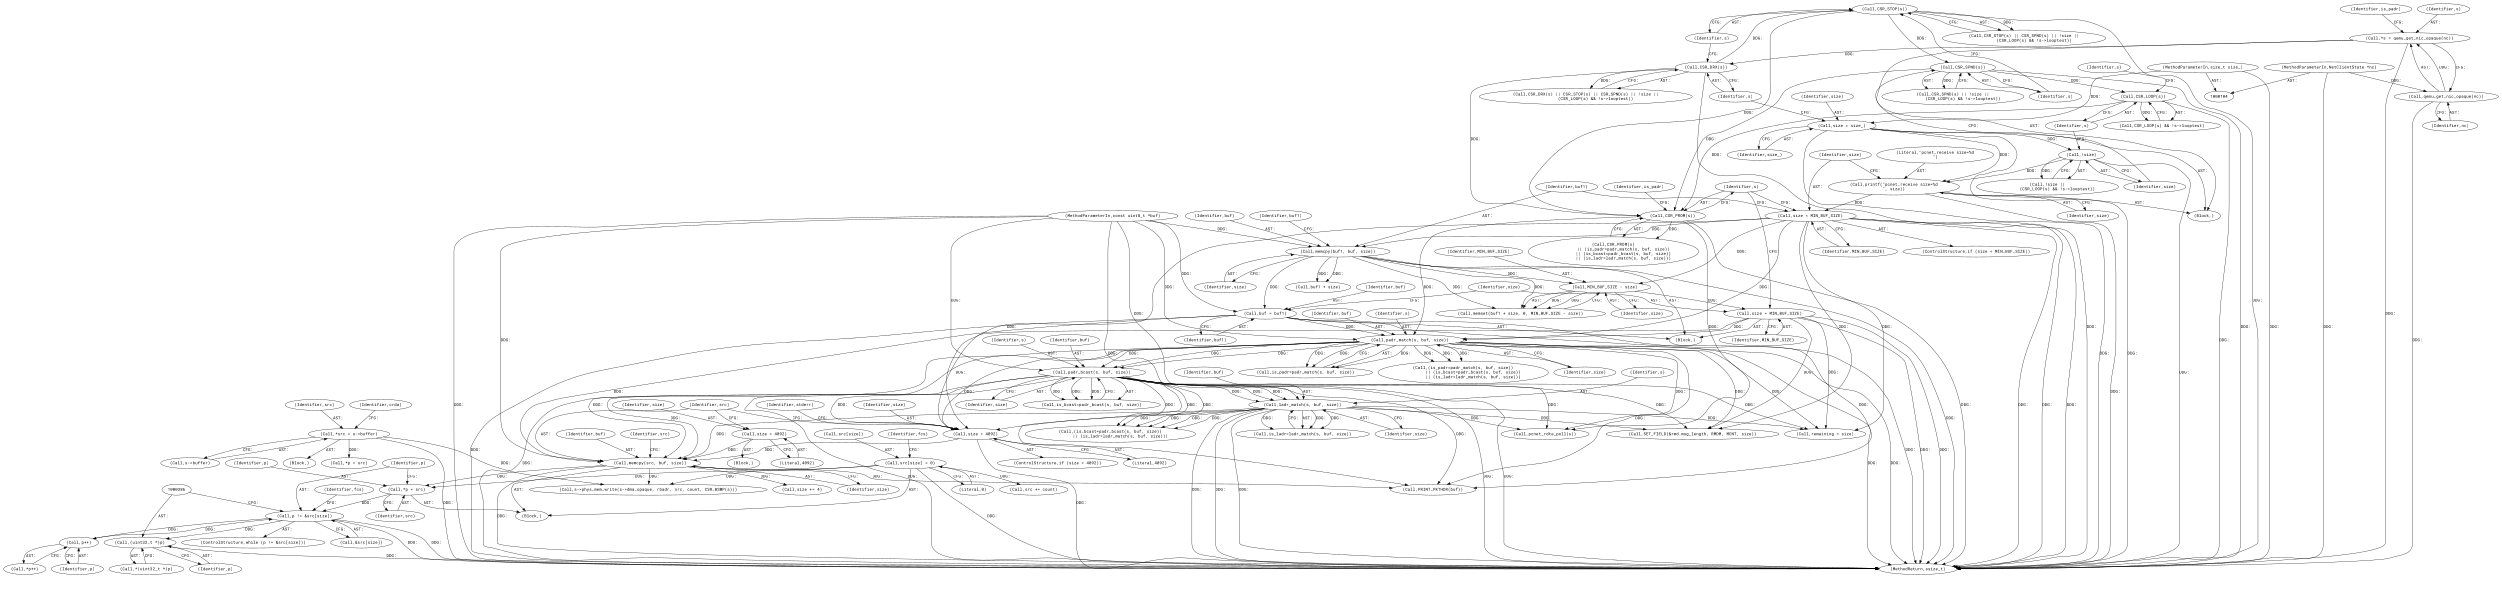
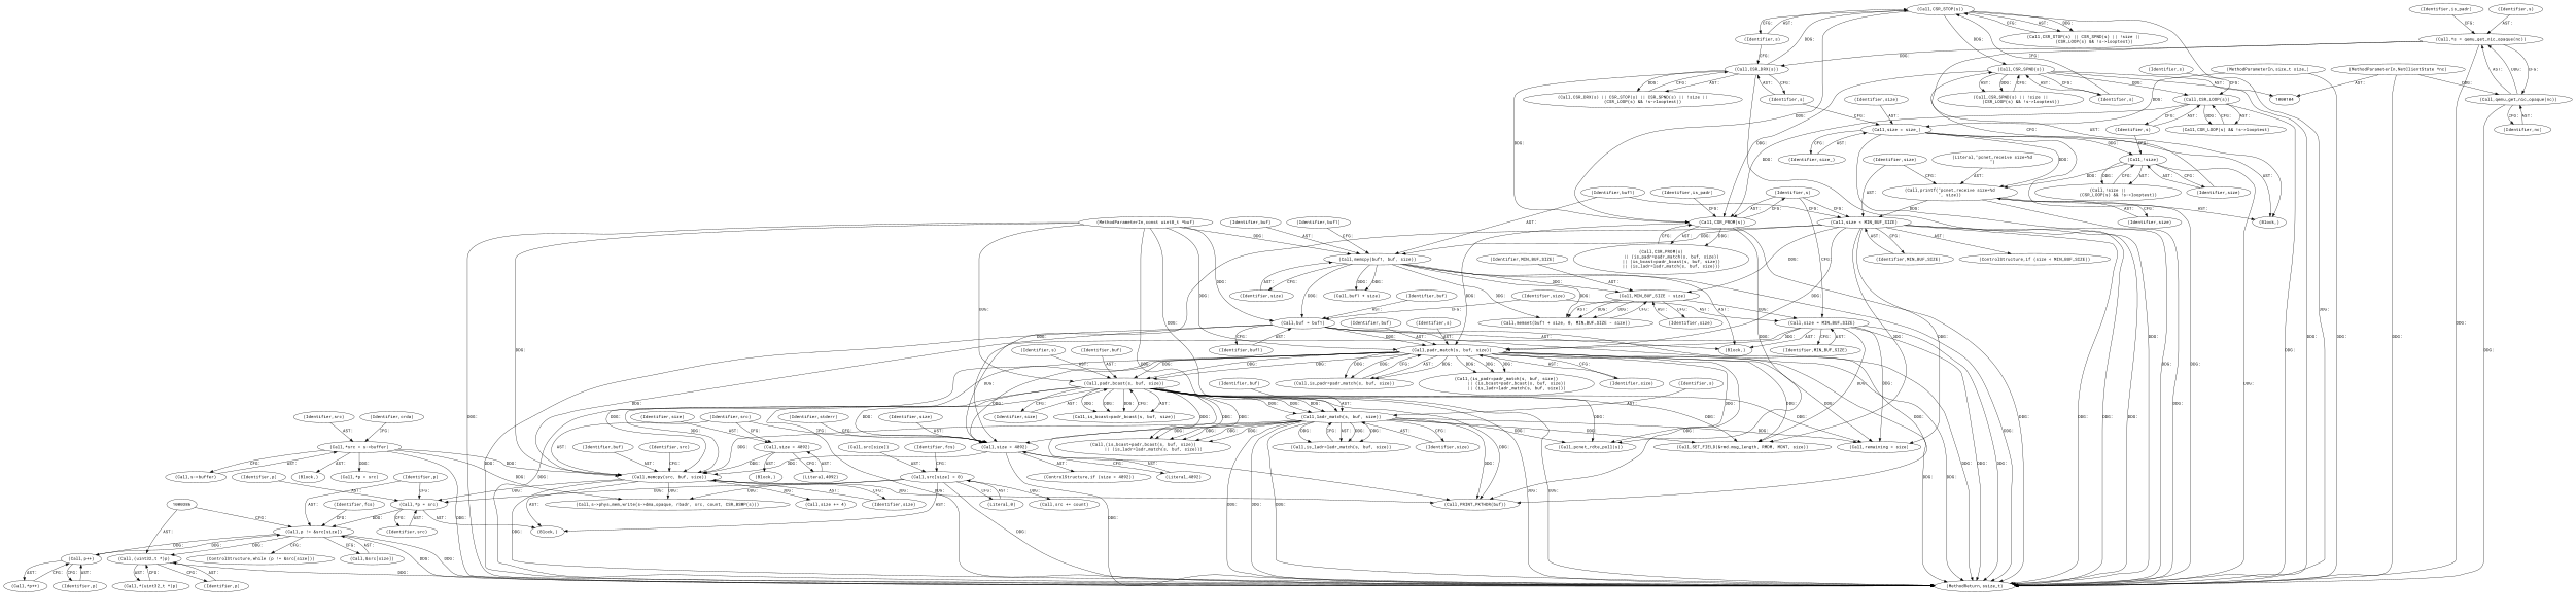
  digraph {
    fontname="Roboto Mono"
    node [fontname="Roboto Mono"]
    edge [fontname="Roboto Mono"]
    n1 [label="(Call,*p = src)"]
    n2 [label="(Call,p != &src[size])"]
    n3 [label="(Block,)"]
    n4 [label="(Identifier,src)"]
    n5 [label="(MethodReturn,ssize_t)"]
    n6 [label="(Call,p++)"]
    n7 [label="(Call,(uint32_t *)p)"]
    n8 [label="(ControlStructure,while (p != &src[size]))"]
    n9 [label="(Call,&src[size])"]
    n10 [label="(Call,memcpy(src, buf, size))"]
    n11 [label="(Identifier,size)"]
    n12 [label="(Call,PRINT_PKTHDR(buf))"]
    n13 [label="(Call,s->phys_mem_write(s->dma_opaque, rbadr, src, count, CSR_BSWP(s)))"]
    n14 [label="(Call,size += 4)"]
    n15 [label="(Call,*src = s->buffer)"]
    n16 [label="(Call,*p = src)"]
    n17 [label="(Call,s->buffer)"]
    n18 [label="(Block,)"]
    n19 [label="(Call,padr_match(s, buf, size))"]
    n20 [label="(Call,padr_bcast(s, buf, size))"]
    n21 [label="(Call,size > 4092)"]
    n22 [label="(Call,is_padr=padr_match(s, buf, size))"]
    n23 [label="(Call,(is_padr=padr_match(s, buf, size))\n        || (is_bcast=padr_bcast(s, buf, size))\n        || (is_ladr=ladr_match(s, buf, size)))"]
    n24 [label="(Call,SET_FIELD(&rmd.msg_length, RMDM, MCNT, size))"]
    n25 [label="(Call,pcnet_rdte_poll(s))"]
    n26 [label="(Call,remaining = size)"]
    n27 [label="(Identifier,size)"]
    n28 [label="(Call,ladr_match(s, buf, size))"]
    n29 [label="(Call,(is_bcast=padr_bcast(s, buf, size))\n        || (is_ladr=ladr_match(s, buf, size)))"]
    n30 [label="(Identifier,size)"]
    n31 [label="(Call,is_bcast=padr_bcast(s, buf, size))"]
    n32 [label="(ControlStructure,if (size > 4092))"]
    n33 [label="(Literal,4092)"]
    n34 [label="(Call,CSR_PROM(s))"]
    n35 [label="(Call,CSR_PROM(s)\n        || (is_padr=padr_match(s, buf, size))\n        || (is_bcast=padr_bcast(s, buf, size))\n        || (is_ladr=ladr_match(s, buf, size)))"]
    n36 [label="(Identifier,s)"]
    n37 [label="(Call,size < MIN_BUF_SIZE)"]
    n38 [label="(Call,size = MIN_BUF_SIZE)"]
    n39 [label="(Call,CSR_STOP(s))"]
    n40 [label="(Call,CSR_SPND(s))"]
    n41 [label="(Call,CSR_STOP(s) || CSR_SPND(s) || !size ||\n        (CSR_LOOP(s) && !s->looptest))"]
    n42 [label="(Identifier,s)"]
    n43 [label="(Call,CSR_LOOP(s))"]
    n44 [label="(Call,CSR_SPND(s) || !size ||\n        (CSR_LOOP(s) && !s->looptest))"]
    n45 [label="(Identifier,s)"]
    n46 [label="(Call,CSR_DRX(s))"]
    n47 [label="(Call,CSR_DRX(s) || CSR_STOP(s) || CSR_SPND(s) || !size ||\n        (CSR_LOOP(s) && !s->looptest))"]
    n48 [label="(Identifier,s)"]
    n49 [label="(Call,size = size_)"]
    n50 [label="(Call,*s = qemu_get_nic_opaque(nc))"]
    n51 [label="(Call,qemu_get_nic_opaque(nc))"]
    n52 [label="(Block,)"]
    n53 [label="(Identifier,nc)"]
    n54 [label="(MethodParameterIn,NetClientState *nc)"]
    1000104
    n56 [label="(Identifier,s)"]
    n57 [label="(Call,CSR_LOOP(s) && !s->looptest)"]
    n58 [label="(Call,!size)"]
    n59 [label="(Call,buf = buf1)"]
    n60 [label="(Identifier,buf1)"]
    n61 [label="(Block,)"]
    n62 [label="(Call,memcpy(buf1, buf, size))"]
    n63 [label="(Call,MIN_BUF_SIZE - size)"]
    n64 [label="(Call,memset(buf1 + size, 0, MIN_BUF_SIZE - size))"]
    n65 [label="(Call,buf1 + size)"]
    n66 [label="(Identifier,size)"]
    n67 [label="(Identifier,size)"]
    n68 [label="(MethodParameterIn,const uint8_t *buf)"]
    n69 [label="(Call,is_ladr=ladr_match(s, buf, size))"]
    n70 [label="(Identifier,size)"]
    n71 [label="(Identifier,MIN_BUF_SIZE)"]
    n72 [label="(ControlStructure,if (size < MIN_BUF_SIZE))"]
    n73 [label="(Call,printf(\"pcnet_receive size=%d\n\", size))"]
    n74 [label="(Identifier,size)"]
    n75 [label="(Identifier,size_)"]
    n76 [label="(Identifier,size)"]
    n77 [label="(Call,!size ||\n        (CSR_LOOP(s) && !s->looptest))"]
    n78 [label="(MethodParameterIn,size_t size_)"]
    n79 [label="(Identifier,MIN_BUF_SIZE)"]
    n80 [label="(Call,size = 4092)"]
    n81 [label="(Block,)"]
    n82 [label="(Literal,4092)"]
    n83 [label="(Call,src[size] = 0)"]
    n84 [label="(Literal,0)"]
    n85 [label="(Call,src += count)"]
    n86 [label="(Identifier,p)"]
    n87 [label="(Call,*p++)"]
    n88 [label="(Call,*(uint32_t *)p)"]
    n89 [label="(Identifier,p)"]
    n90 [label="(Call,src[size])"]
    n91 [label="(Identifier,size)"]
    n92 [label="(Identifier,p)"]
    n93 [label="(Identifier,s)"]
    n94 [label="(Identifier,src)"]
    n95 [label="(Identifier,buf)"]
    n96 [label="(Identifier,size)"]
    n97 [label="(Identifier,is_padr)"]
    n98 [label="(Identifier,s)"]
    n99 [label="(Identifier,crda)"]
    n100 [label="(Identifier,size)"]
    n101 [label="(Identifier,src)"]
    n102 [label="(Identifier,size)"]
    n103 [label="(Identifier,s)"]
    n104 [label="(Identifier,buf1)"]
    n105 [label="(Identifier,fcs)"]
    n106 [label="(Literal,\"pcnet_receive size=%d\n\")"]
    n107 [label="(Identifier,size)"]
    n108 [label="(Identifier,buf)"]
    n109 [label="(Identifier,buf)"]
    n110 [label="(Identifier,stderr)"]
    n111 [label="(Identifier,fcs)"]
    n112 [label="(Identifier,s)"]
    n113 [label="(Identifier,is_padr)"]
    n114 [label="(Identifier,buf1)"]
    n115 [label="(Identifier,MIN_BUF_SIZE)"]
    n116 [label="(Identifier,buf)"]
    n117 [label="(Identifier,s)"]
    n118 [label="(Identifier,p)"]
    n119 [label="(Identifier,src)"]
    n120 [label="(Identifier,buf)"]
    n121 [label="(Identifier,buf)"]
    1000386
    n1 -> n2 [label="DDG: "]
    n1 -> n3 [label="AST: "]
    n1 -> n4 [label="CFG: "]
    n2 -> n5 [label="DDG: "]
    n2 -> n5 [label="DDG: "]
    n2 -> n6 [label="DDG: "]
    n2 -> n7 [label="DDG: "]
-   n2 -> n8 [label="AST: "]
+   n2 -> n8 [label="CFG: "]
    n2 -> n9 [label="CFG: "]
    n4 -> n1 [label="AST: "]
    n6 -> n2 [label="DDG: "]
    n6 -> n86 [label="CFG: "]
    n6 -> n87 [label="AST: "]
    n7 -> n5 [label="DDG: "]
    n7 -> n88 [label="AST: "]
    n7 -> n89 [label="CFG: "]
    n9 -> n2 [label="AST: "]
    n10 -> n1 [label="DDG: "]
    n10 -> n3 [label="AST: "]
    n10 -> n5 [label="DDG: "]
    n10 -> n11 [label="CFG: "]
    n10 -> n12 [label="DDG: "]
    n10 -> n13 [label="DDG: "]
    n10 -> n14 [label="DDG: "]
    n11 -> n10 [label="AST: "]
    n15 -> n5 [label="DDG: "]
+   n15 -> n10 [label="DDG: "]
    n15 -> n13 [label="DDG: "]
    n15 -> n16 [label="DDG: "]
    n15 -> n17 [label="CFG: "]
    n15 -> n18 [label="AST: "]
    n17 -> n15 [label="AST: "]
    n19 -> n5 [label="DDG: "]
    n19 -> n5 [label="DDG: "]
    n19 -> n5 [label="DDG: "]
    n19 -> n10 [label="DDG: "]
    n19 -> n12 [label="DDG: "]
    n19 -> n20 [label="DDG: "]
    n19 -> n20 [label="DDG: "]
    n19 -> n20 [label="DDG: "]
    n19 -> n21 [label="DDG: "]
    n19 -> n22 [label="AST: "]
    n19 -> n22 [label="DDG: "]
    n19 -> n22 [label="DDG: "]
    n19 -> n22 [label="DDG: "]
    n19 -> n23 [label="DDG: "]
    n19 -> n23 [label="DDG: "]
    n19 -> n23 [label="DDG: "]
    n19 -> n24 [label="DDG: "]
    n19 -> n25 [label="DDG: "]
    n19 -> n26 [label="DDG: "]
    n19 -> n27 [label="CFG: "]
    n20 -> n5 [label="DDG: "]
    n20 -> n5 [label="DDG: "]
    n20 -> n5 [label="DDG: "]
    n20 -> n10 [label="DDG: "]
    n20 -> n12 [label="DDG: "]
    n20 -> n21 [label="DDG: "]
    n20 -> n24 [label="DDG: "]
    n20 -> n25 [label="DDG: "]
    n20 -> n26 [label="DDG: "]
    n20 -> n28 [label="DDG: "]
    n20 -> n28 [label="DDG: "]
    n20 -> n28 [label="DDG: "]
    n20 -> n29 [label="DDG: "]
    n20 -> n29 [label="DDG: "]
    n20 -> n29 [label="DDG: "]
    n20 -> n30 [label="CFG: "]
    n20 -> n31 [label="AST: "]
    n20 -> n31 [label="DDG: "]
    n20 -> n31 [label="DDG: "]
    n20 -> n31 [label="DDG: "]
    n21 -> n5 [label="DDG: "]
    n21 -> n10 [label="DDG: "]
    n21 -> n32 [label="AST: "]
    n21 -> n33 [label="CFG: "]
    n22 -> n19 [label="CFG: "]
    n27 -> n19 [label="AST: "]
    n28 -> n5 [label="DDG: "]
    n28 -> n5 [label="DDG: "]
    n28 -> n5 [label="DDG: "]
    n28 -> n10 [label="DDG: "]
+   n28 -> n12 [label="DDG: "]
    n28 -> n21 [label="DDG: "]
    n28 -> n24 [label="DDG: "]
    n28 -> n25 [label="DDG: "]
    n28 -> n26 [label="DDG: "]
    n28 -> n29 [label="DDG: "]
    n28 -> n29 [label="DDG: "]
    n28 -> n29 [label="DDG: "]
    n28 -> n69 [label="AST: "]
    n28 -> n69 [label="DDG: "]
    n28 -> n69 [label="DDG: "]
    n28 -> n69 [label="DDG: "]
    n28 -> n70 [label="CFG: "]
    n30 -> n20 [label="AST: "]
    n31 -> n20 [label="CFG: "]
    n33 -> n21 [label="AST: "]
    n34 -> n5 [label="DDG: "]
    n34 -> n19 [label="DDG: "]
    n34 -> n25 [label="DDG: "]
    n34 -> n35 [label="AST: "]
    n34 -> n35 [label="DDG: "]
    n34 -> n36 [label="CFG: "]
    n35 -> n34 [label="CFG: "]
    n36 -> n34 [label="AST: "]
    n36 -> n37 [label="CFG: "]
    n36 -> n38 [label="CFG: "]
    n37 -> n5 [label="DDG: "]
    n37 -> n5 [label="DDG: "]
    n37 -> n5 [label="DDG: "]
    n37 -> n19 [label="DDG: "]
    n37 -> n21 [label="DDG: "]
    n37 -> n24 [label="DDG: "]
    n37 -> n26 [label="DDG: "]
    n37 -> n62 [label="DDG: "]
    n37 -> n63 [label="DDG: "]
    n37 -> n71 [label="CFG: "]
    n37 -> n72 [label="AST: "]
    n38 -> n5 [label="DDG: "]
    n38 -> n5 [label="DDG: "]
    n38 -> n19 [label="DDG: "]
    n38 -> n21 [label="DDG: "]
    n38 -> n24 [label="DDG: "]
    n38 -> n26 [label="DDG: "]
    n38 -> n61 [label="AST: "]
    n38 -> n79 [label="CFG: "]
    n39 -> n5 [label="DDG: "]
    n39 -> n34 [label="DDG: "]
    n39 -> n40 [label="DDG: "]
    n39 -> n41 [label="AST: "]
    n39 -> n41 [label="DDG: "]
    n39 -> n42 [label="CFG: "]
    n40 -> n5 [label="DDG: "]
    n40 -> n34 [label="DDG: "]
    n40 -> n43 [label="DDG: "]
    n40 -> n44 [label="AST: "]
    n40 -> n44 [label="DDG: "]
    n40 -> n45 [label="CFG: "]
    n41 -> n39 [label="CFG: "]
    n42 -> n39 [label="AST: "]
    n42 -> n46 [label="CFG: "]
    n43 -> n5 [label="DDG: "]
    n43 -> n34 [label="DDG: "]
    n43 -> n56 [label="CFG: "]
    n43 -> n57 [label="AST: "]
    n43 -> n57 [label="DDG: "]
    n44 -> n40 [label="CFG: "]
    n45 -> n39 [label="CFG: "]
    n45 -> n40 [label="AST: "]
    n46 -> n5 [label="DDG: "]
    n46 -> n34 [label="DDG: "]
    n46 -> n39 [label="DDG: "]
    n46 -> n47 [label="AST: "]
    n46 -> n47 [label="DDG: "]
    n46 -> n48 [label="CFG: "]
    n47 -> n46 [label="CFG: "]
    n48 -> n46 [label="AST: "]
    n48 -> n49 [label="CFG: "]
    n49 -> n5 [label="DDG: "]
    n49 -> n5 [label="DDG: "]
    n49 -> n52 [label="AST: "]
    n49 -> n58 [label="DDG: "]
    n49 -> n73 [label="DDG: "]
    n49 -> n75 [label="CFG: "]
    n50 -> n5 [label="DDG: "]
    n50 -> n46 [label="DDG: "]
    n50 -> n51 [label="CFG: "]
    n50 -> n52 [label="AST: "]
    n51 -> n5 [label="DDG: "]
    n51 -> n50 [label="AST: "]
    n51 -> n50 [label="DDG: "]
    n51 -> n53 [label="CFG: "]
    n53 -> n51 [label="AST: "]
    n54 -> n5 [label="DDG: "]
    n54 -> n51 [label="DDG: "]
    n54 -> 1000104 [label="AST: "]
    n56 -> n43 [label="AST: "]
    n56 -> n58 [label="CFG: "]
    n57 -> n43 [label="CFG: "]
    n58 -> n5 [label="DDG: "]
    n58 -> n73 [label="DDG: "]
    n58 -> n76 [label="CFG: "]
    n58 -> n77 [label="AST: "]
    n58 -> n77 [label="DDG: "]
    n59 -> n5 [label="DDG: "]
    n59 -> n5 [label="DDG: "]
    n59 -> n10 [label="DDG: "]
    n59 -> n12 [label="DDG: "]
    n59 -> n19 [label="DDG: "]
    n59 -> n60 [label="CFG: "]
    n59 -> n61 [label="AST: "]
    n60 -> n59 [label="AST: "]
    n62 -> n5 [label="DDG: "]
    n62 -> n59 [label="DDG: "]
    n62 -> n61 [label="AST: "]
    n62 -> n63 [label="DDG: "]
    n62 -> n64 [label="DDG: "]
    n62 -> n64 [label="DDG: "]
    n62 -> n65 [label="DDG: "]
    n62 -> n65 [label="DDG: "]
    n62 -> n66 [label="CFG: "]
    n63 -> n38 [label="DDG: "]
    n63 -> n64 [label="AST: "]
    n63 -> n64 [label="DDG: "]
    n63 -> n64 [label="DDG: "]
    n63 -> n67 [label="CFG: "]
    n64 -> n63 [label="CFG: "]
    n66 -> n62 [label="AST: "]
    n67 -> n63 [label="AST: "]
    n68 -> n5 [label="DDG: "]
    n68 -> n10 [label="DDG: "]
    n68 -> n12 [label="DDG: "]
    n68 -> n19 [label="DDG: "]
    n68 -> n20 [label="DDG: "]
    n68 -> n28 [label="DDG: "]
    n68 -> n59 [label="DDG: "]
    n68 -> n62 [label="DDG: "]
    n69 -> n28 [label="CFG: "]
    n70 -> n28 [label="AST: "]
    n71 -> n37 [label="AST: "]
    n73 -> n5 [label="DDG: "]
    n73 -> n37 [label="DDG: "]
    n73 -> n52 [label="AST: "]
    n73 -> n74 [label="CFG: "]
    n74 -> n73 [label="AST: "]
    n75 -> n49 [label="AST: "]
    n76 -> n40 [label="CFG: "]
    n76 -> n58 [label="AST: "]
    n77 -> n58 [label="CFG: "]
    n78 -> n5 [label="DDG: "]
    n78 -> n49 [label="DDG: "]
-   n78 -> 1000104 [label="AST: "]
+   n40 -> 1000104 [label="AST: "]
    n79 -> n38 [label="AST: "]
    n80 -> n10 [label="DDG: "]
    n80 -> n81 [label="AST: "]
    n80 -> n82 [label="CFG: "]
    n82 -> n80 [label="AST: "]
    n83 -> n1 [label="DDG: "]
    n83 -> n3 [label="AST: "]
    n83 -> n5 [label="DDG: "]
    n83 -> n13 [label="DDG: "]
    n83 -> n84 [label="CFG: "]
    n83 -> n85 [label="DDG: "]
    n84 -> n83 [label="AST: "]
    n86 -> n6 [label="AST: "]
    n87 -> n6 [label="CFG: "]
    n88 -> n7 [label="CFG: "]
    n89 -> n7 [label="AST: "]
    n90 -> n83 [label="AST: "]
    n91 -> n49 [label="AST: "]
    n92 -> n1 [label="AST: "]
    n93 -> n20 [label="AST: "]
    n94 -> n10 [label="AST: "]
    n94 -> n21 [label="CFG: "]
    n94 -> n80 [label="CFG: "]
    n95 -> n59 [label="AST: "]
    n96 -> n37 [label="AST: "]
    n96 -> n73 [label="CFG: "]
    n97 -> n50 [label="CFG: "]
    n98 -> n19 [label="AST: "]
    n99 -> n15 [label="CFG: "]
    n100 -> n21 [label="AST: "]
    n101 -> n15 [label="AST: "]
    n102 -> n80 [label="AST: "]
    n103 -> n43 [label="CFG: "]
    n104 -> n37 [label="CFG: "]
    n104 -> n62 [label="AST: "]
    n105 -> n2 [label="CFG: "]
    n106 -> n73 [label="AST: "]
    n107 -> n38 [label="AST: "]
    n107 -> n59 [label="CFG: "]
    n108 -> n19 [label="AST: "]
    n109 -> n62 [label="AST: "]
    n110 -> n21 [label="CFG: "]
    n111 -> n83 [label="CFG: "]
    n112 -> n28 [label="AST: "]
    n113 -> n34 [label="CFG: "]
    n114 -> n62 [label="CFG: "]
    n115 -> n63 [label="AST: "]
    n116 -> n10 [label="AST: "]
    n117 -> n50 [label="AST: "]
    n118 -> n1 [label="CFG: "]
    n118 -> n2 [label="AST: "]
    n119 -> n10 [label="CFG: "]
    n120 -> n28 [label="AST: "]
    n121 -> n20 [label="AST: "]
    1000386 -> n2 [label="CFG: "]
    1000386 -> n7 [label="AST: "]
  }
